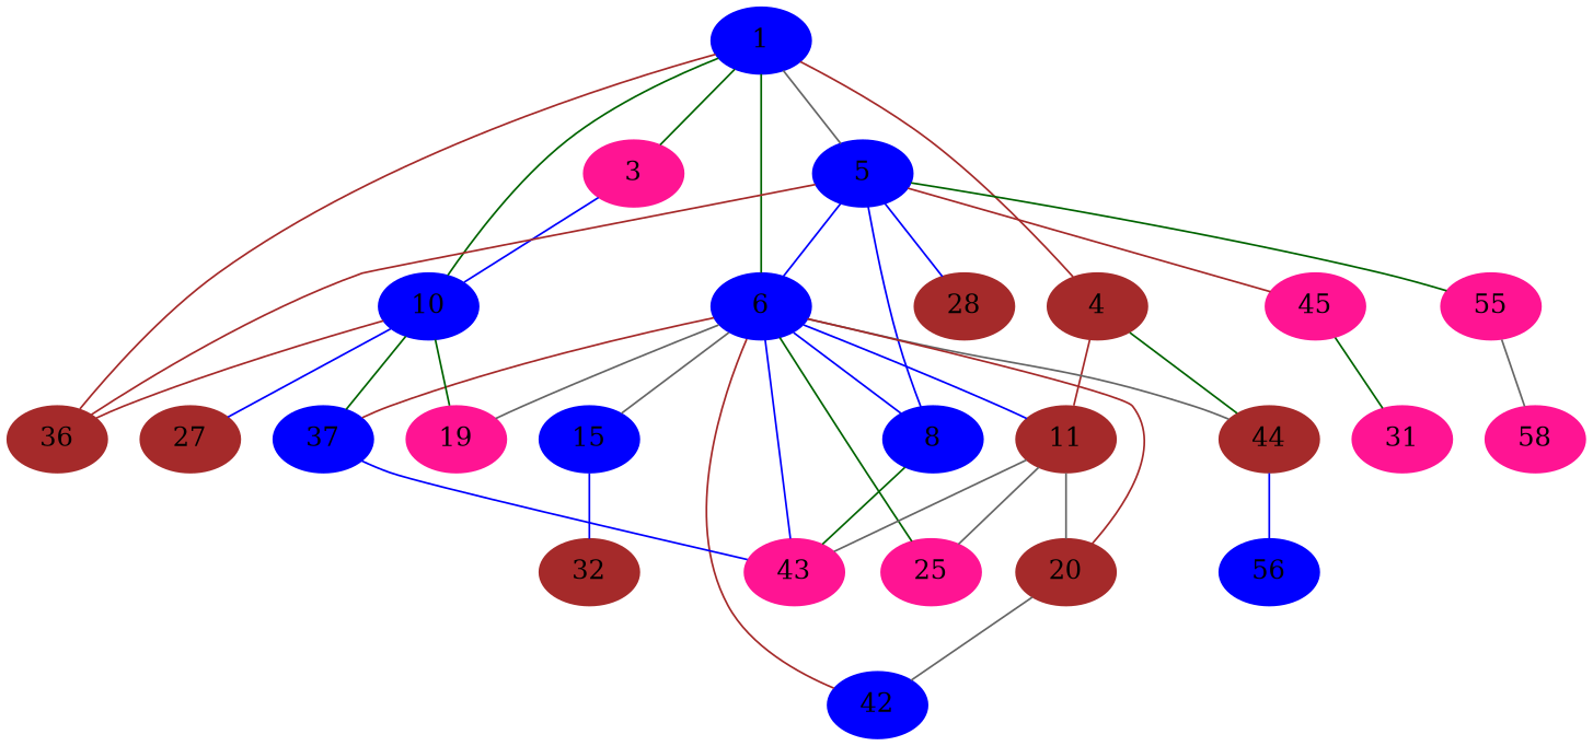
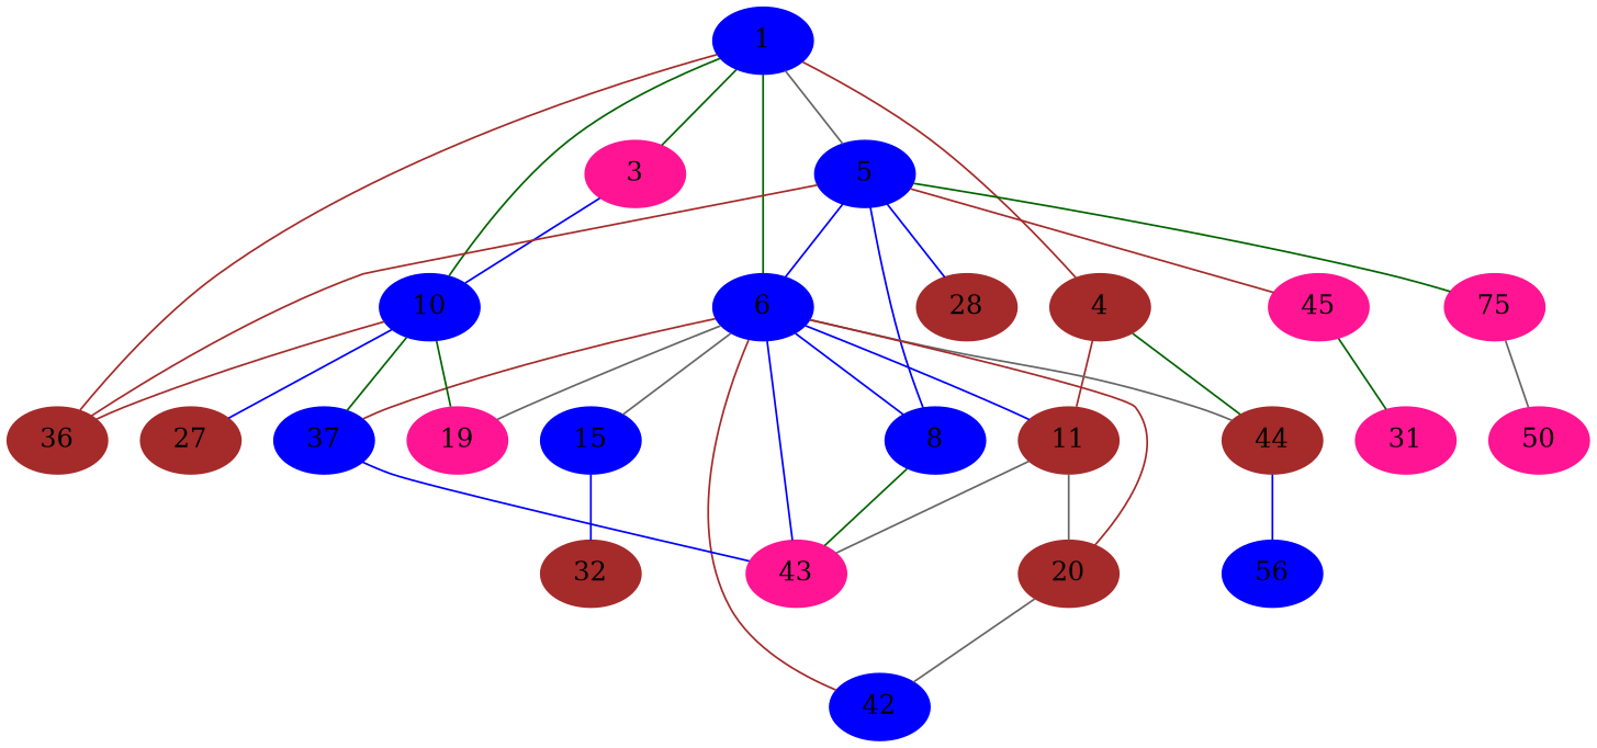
  graph {
    node [color=blue style=filled]
    edge [color=blue]
    1 [super="+2"]
    3 [color=deeppink super="+46"]
    4 [color=brown]
    5 [super="+21+30+18"]
    6 [super="+41+7"]
    10 [super="+12+13"]
    36 [color=brown super="+58+51"]
    11 [color=brown super="+16"]
    44 [color=brown]
    8 [super="+38"]
    28 [color=brown]
    45 [color=deeppink]
-   55 [color=deeppink]
+   55 [color=deeppink label=75]
    15 [super="+17"]
    19 [color=deeppink super="+35"]
    20 [color=brown super="+54"]
-   25 [color=deeppink]
    37 [super="+63"]
    42 [super="+47"]
    43 [color=deeppink super="+48+60"]
    27 [color=brown]
-   50 [color=deeppink label=58]
+   50 [color=deeppink]
    56
    31 [color=deeppink]
    32 [color=brown]
    1 -- 3 [color=darkgreen]
    1 -- 4 [color=brown]
    1 -- 5 [color=gray40]
    1 -- 6 [color=darkgreen weight=3]
    1 -- 10 [color=darkgreen]
    1 -- 36 [color=brown]
    3 -- 10
    4 -- 11 [color=brown]
    4 -- 44 [color=darkgreen]
    5 -- 6
    5 -- 36 [color=brown weight=2]
    5 -- 8 [weight=2]
    5 -- 28
    5 -- 45 [color=brown]
    5 -- 55 [color=darkgreen]
    6 -- 11
    6 -- 44 [color=gray40]
    6 -- 8
    6 -- 15 [color=gray40]
    6 -- 19 [color=gray40]
    6 -- 20 [color=brown]
-   6 -- 25 [color=darkgreen]
    6 -- 37 [color=brown]
    6 -- 42 [color=brown]
    6 -- 43
    10 -- 36 [color=brown]
    10 -- 19 [color=darkgreen]
    10 -- 37 [color=darkgreen]
    10 -- 27
    11 -- 20 [color=gray40]
-   11 -- 25 [color=gray40]
    11 -- 43 [color=gray40]
    44 -- 56
    8 -- 43 [color=darkgreen]
    45 -- 31 [color=darkgreen]
    55 -- 50 [color=gray40]
    15 -- 32
    20 -- 42 [color=gray40]
    37 -- 43
  }
